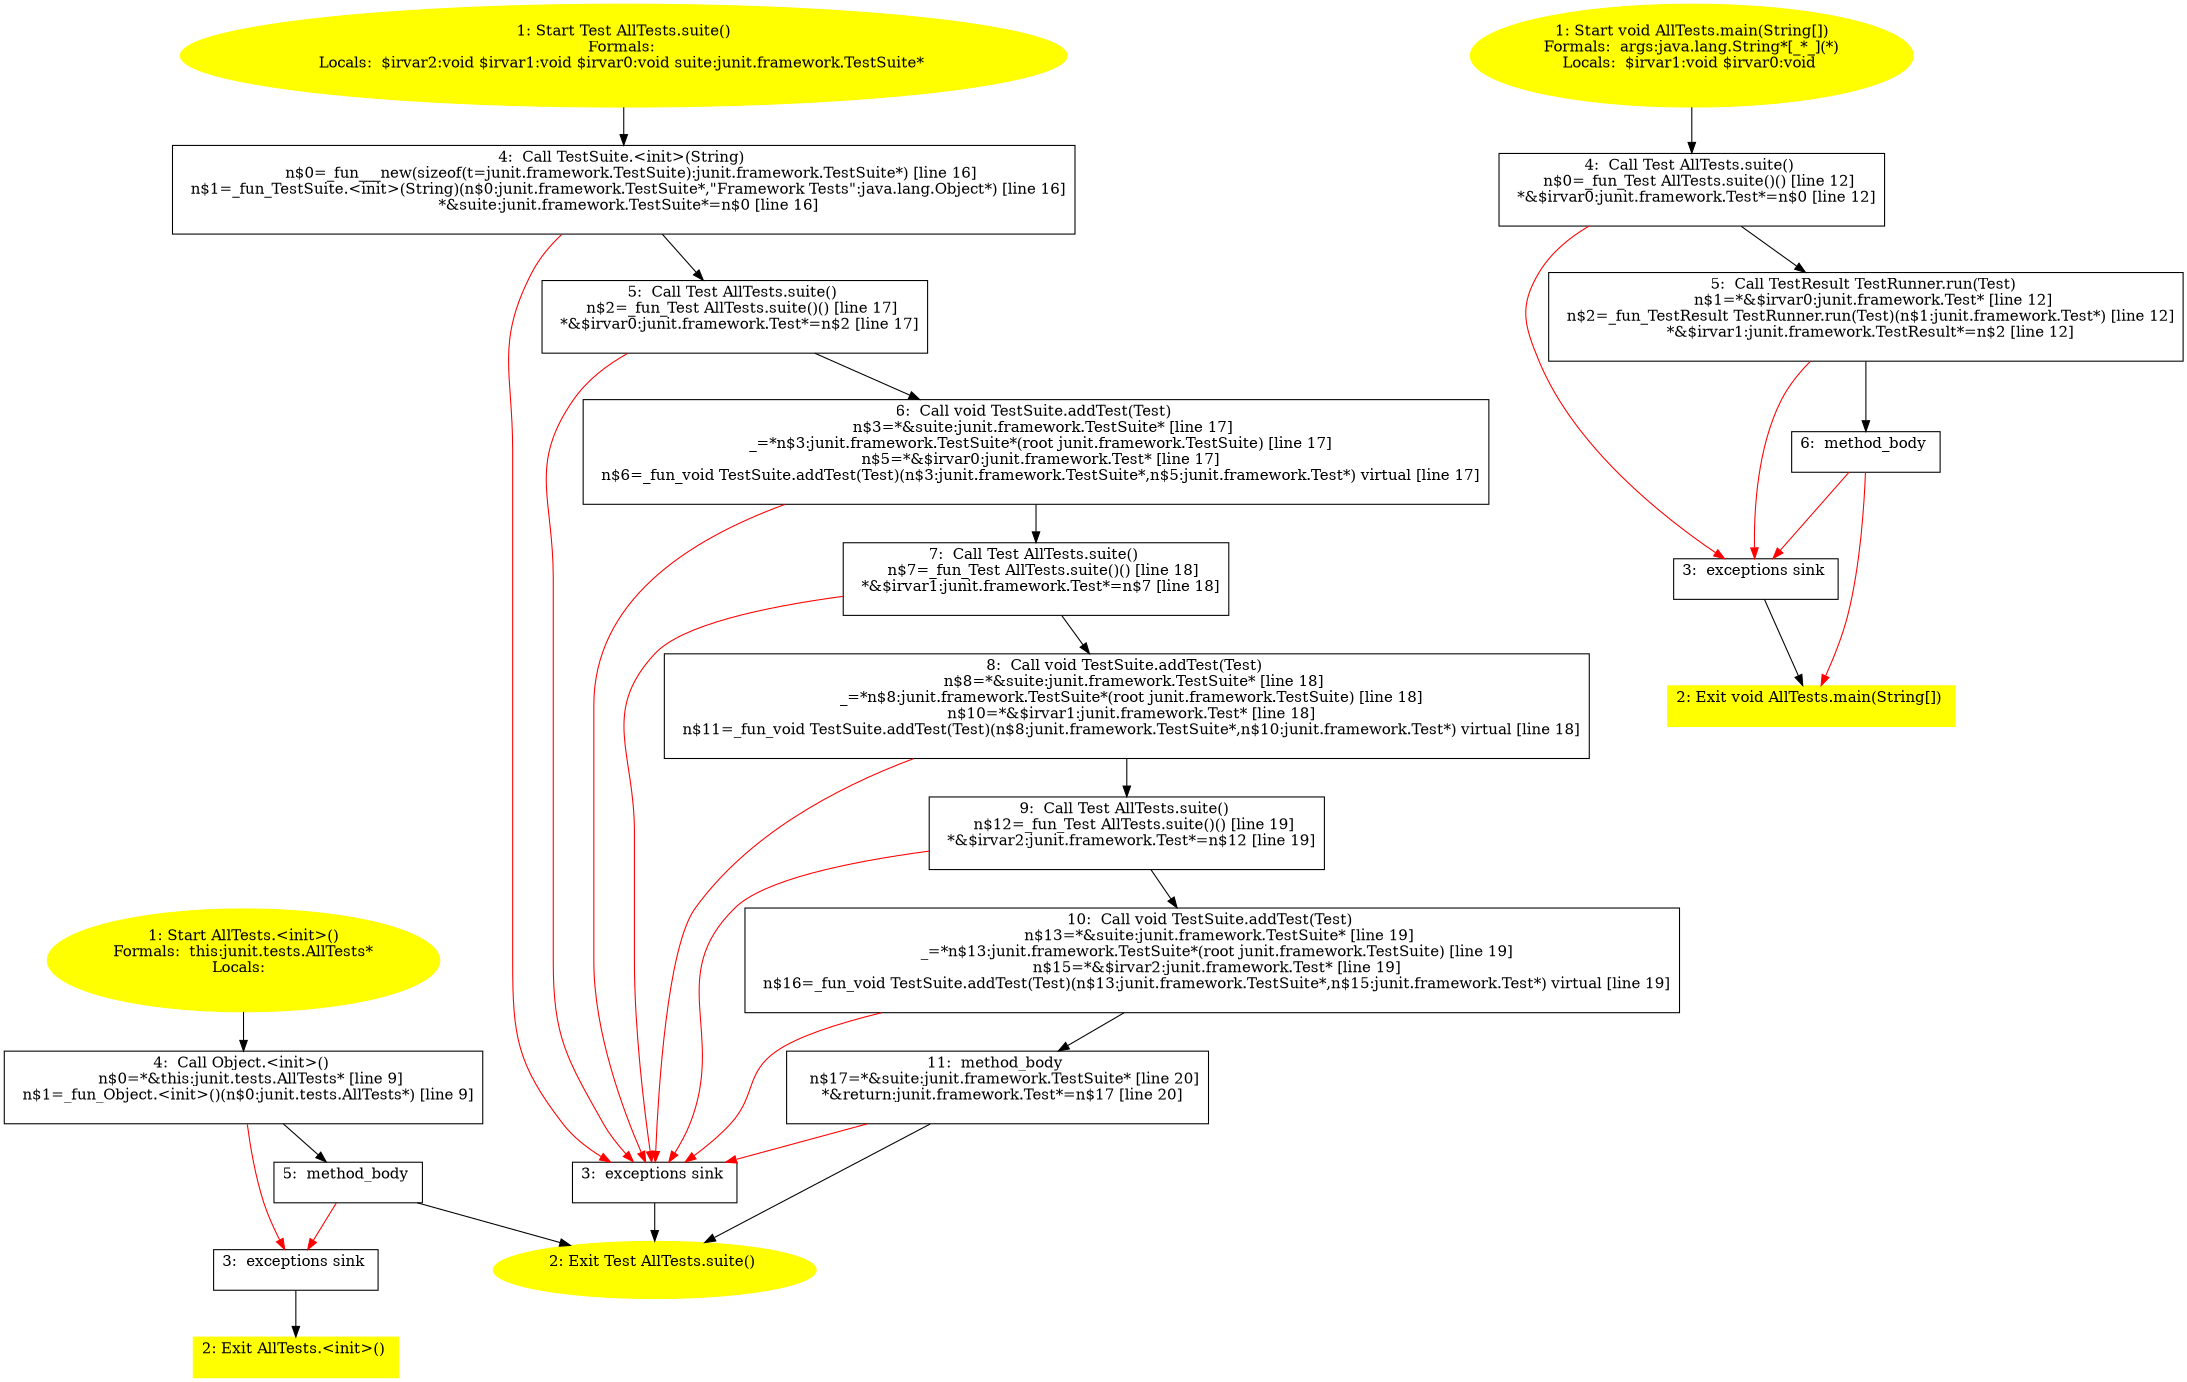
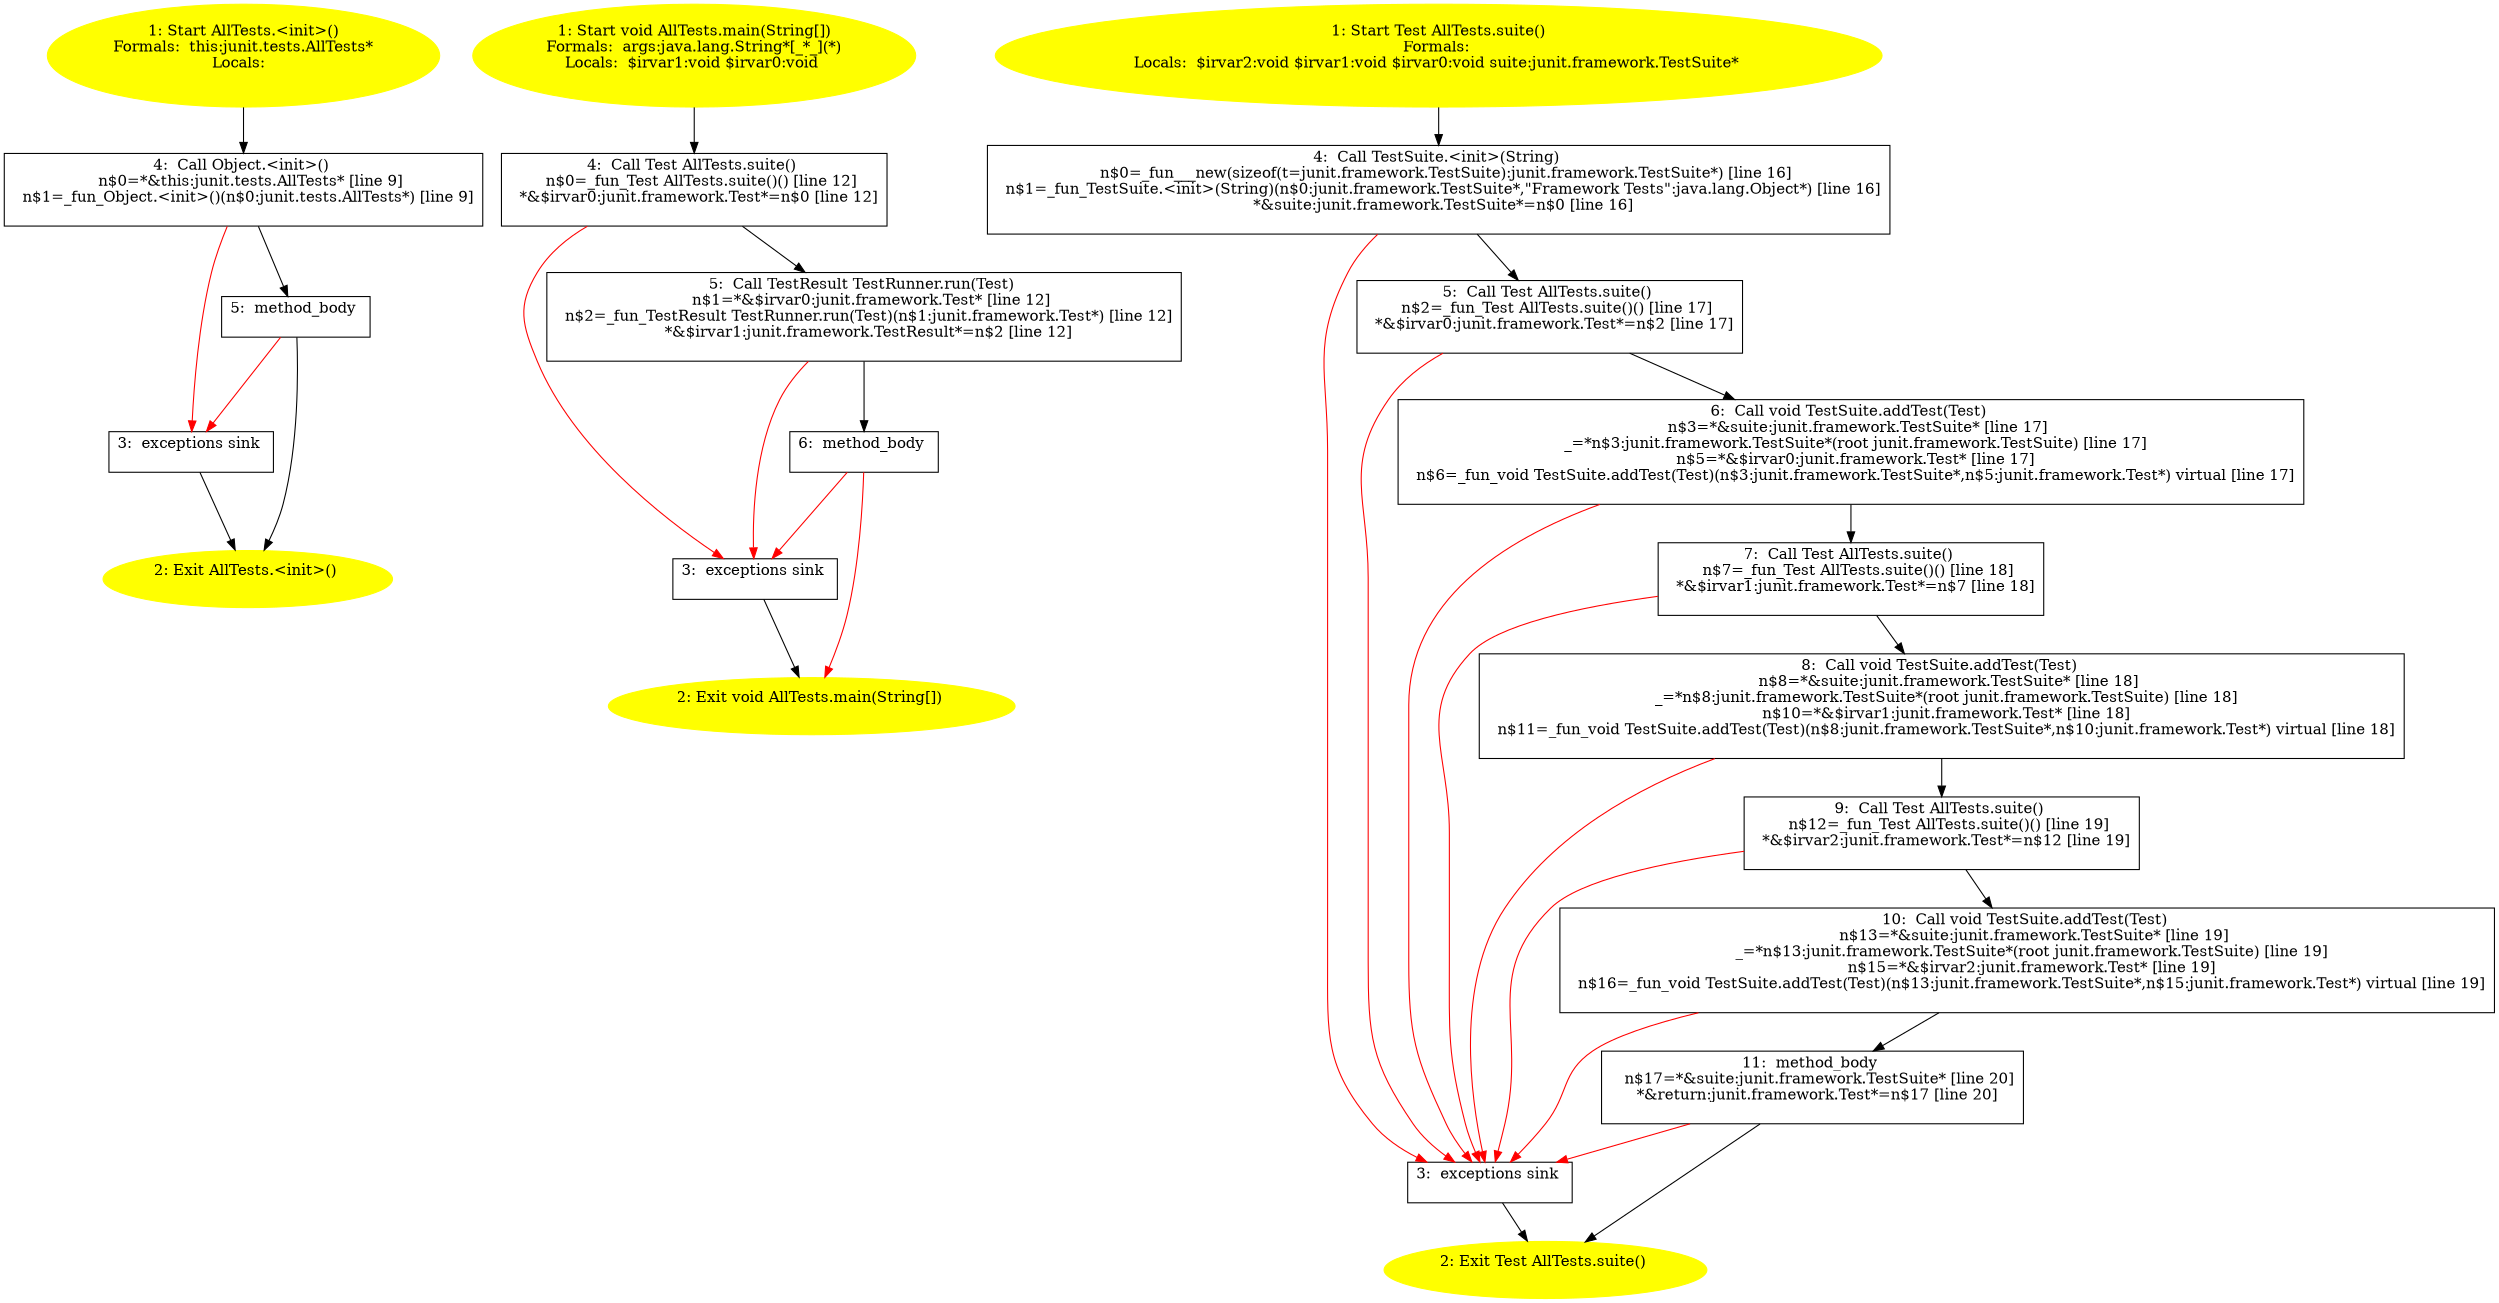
  digraph {
    node [shape=box]
    n1 [color=yellow label="1: Start AllTests.<init>()\nFormals:  this:junit.tests.AllTests*\nLocals:  \n  " style=filled shape=""]
    n2 [label="4:  Call Object.<init>() \n   n$0=*&this:junit.tests.AllTests* [line 9]\n  n$1=_fun_Object.<init>()(n$0:junit.tests.AllTests*) [line 9]\n "]
    n3 [label="3:  exceptions sink \n  "]
    n4 [label="5:  method_body \n  "]
-   n5 [color=yellow label="2: Exit AllTests.<init>() \n  " style=filled]
+   n5 [color=yellow label="2: Exit AllTests.<init>() \n  " style=filled shape=""]
    n6 [color=yellow label="1: Start void AllTests.main(String[])\nFormals:  args:java.lang.String*[_*_](*)\nLocals:  $irvar1:void $irvar0:void \n  " style=filled shape=""]
    n7 [label="4:  Call Test AllTests.suite() \n   n$0=_fun_Test AllTests.suite()() [line 12]\n  *&$irvar0:junit.framework.Test*=n$0 [line 12]\n "]
    n8 [label="3:  exceptions sink \n  "]
    n9 [label="5:  Call TestResult TestRunner.run(Test) \n   n$1=*&$irvar0:junit.framework.Test* [line 12]\n  n$2=_fun_TestResult TestRunner.run(Test)(n$1:junit.framework.Test*) [line 12]\n  *&$irvar1:junit.framework.TestResult*=n$2 [line 12]\n "]
-   n10 [color=yellow label="2: Exit void AllTests.main(String[]) \n  " style=filled]
+   n10 [color=yellow label="2: Exit void AllTests.main(String[]) \n  " style=filled shape=""]
    n11 [label="6:  method_body \n  "]
    n12 [color=yellow label="1: Start Test AllTests.suite()\nFormals: \nLocals:  $irvar2:void $irvar1:void $irvar0:void suite:junit.framework.TestSuite* \n  " style=filled shape=""]
    n13 [label="4:  Call TestSuite.<init>(String) \n   n$0=_fun___new(sizeof(t=junit.framework.TestSuite):junit.framework.TestSuite*) [line 16]\n  n$1=_fun_TestSuite.<init>(String)(n$0:junit.framework.TestSuite*,\"Framework Tests\":java.lang.Object*) [line 16]\n  *&suite:junit.framework.TestSuite*=n$0 [line 16]\n "]
    n14 [label="3:  exceptions sink \n  "]
    n15 [label="5:  Call Test AllTests.suite() \n   n$2=_fun_Test AllTests.suite()() [line 17]\n  *&$irvar0:junit.framework.Test*=n$2 [line 17]\n "]
    n16 [color=yellow label="2: Exit Test AllTests.suite() \n  " style=filled shape=""]
    n17 [label="6:  Call void TestSuite.addTest(Test) \n   n$3=*&suite:junit.framework.TestSuite* [line 17]\n  _=*n$3:junit.framework.TestSuite*(root junit.framework.TestSuite) [line 17]\n  n$5=*&$irvar0:junit.framework.Test* [line 17]\n  n$6=_fun_void TestSuite.addTest(Test)(n$3:junit.framework.TestSuite*,n$5:junit.framework.Test*) virtual [line 17]\n "]
    n18 [label="7:  Call Test AllTests.suite() \n   n$7=_fun_Test AllTests.suite()() [line 18]\n  *&$irvar1:junit.framework.Test*=n$7 [line 18]\n "]
    n19 [label="8:  Call void TestSuite.addTest(Test) \n   n$8=*&suite:junit.framework.TestSuite* [line 18]\n  _=*n$8:junit.framework.TestSuite*(root junit.framework.TestSuite) [line 18]\n  n$10=*&$irvar1:junit.framework.Test* [line 18]\n  n$11=_fun_void TestSuite.addTest(Test)(n$8:junit.framework.TestSuite*,n$10:junit.framework.Test*) virtual [line 18]\n "]
    n20 [label="9:  Call Test AllTests.suite() \n   n$12=_fun_Test AllTests.suite()() [line 19]\n  *&$irvar2:junit.framework.Test*=n$12 [line 19]\n "]
    n21 [label="10:  Call void TestSuite.addTest(Test) \n   n$13=*&suite:junit.framework.TestSuite* [line 19]\n  _=*n$13:junit.framework.TestSuite*(root junit.framework.TestSuite) [line 19]\n  n$15=*&$irvar2:junit.framework.Test* [line 19]\n  n$16=_fun_void TestSuite.addTest(Test)(n$13:junit.framework.TestSuite*,n$15:junit.framework.Test*) virtual [line 19]\n "]
    n22 [label="11:  method_body \n   n$17=*&suite:junit.framework.TestSuite* [line 20]\n  *&return:junit.framework.Test*=n$17 [line 20]\n "]
    n1 -> n2
    n2 -> n3 [color=red]
    n2 -> n4
    n3 -> n5
    n4 -> n3 [color=red]
-   n4 -> n16
+   n4 -> n5
    n6 -> n7
    n7 -> n8 [color=red]
    n7 -> n9
    n8 -> n10
    n9 -> n8 [color=red]
    n9 -> n11
    n11 -> n8 [color=red]
    n11 -> n10 [color=red]
    n12 -> n13
    n13 -> n14 [color=red]
    n13 -> n15
    n14 -> n16
    n15 -> n14 [color=red]
    n15 -> n17
    n17 -> n14 [color=red]
    n17 -> n18
    n18 -> n14 [color=red]
    n18 -> n19
    n19 -> n14 [color=red]
    n19 -> n20
    n20 -> n14 [color=red]
    n20 -> n21
    n21 -> n14 [color=red]
    n21 -> n22
    n22 -> n14 [color=red]
    n22 -> n16
  }
